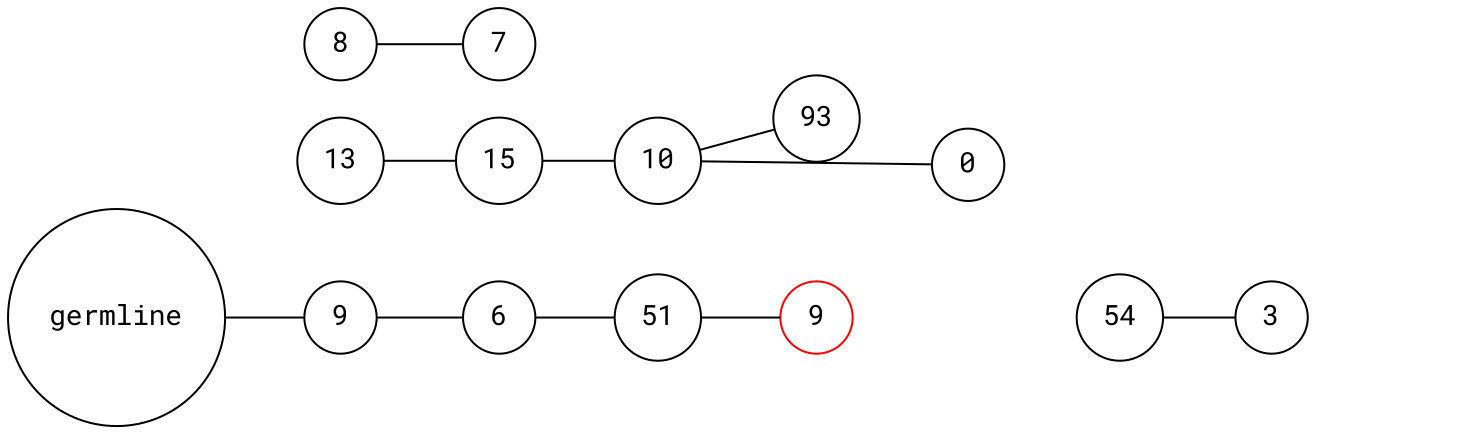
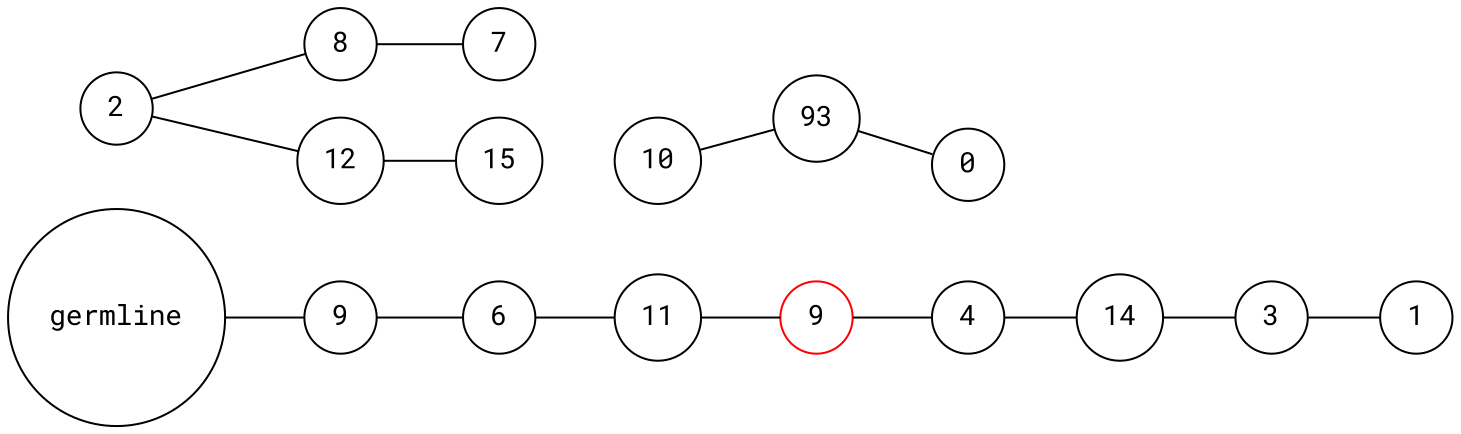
  graph {
    fontname="Roboto Mono"
    rankdir=LR
    splines=line
    node [fontname="Roboto Mono" shape=circle]
    edge [fontname="Roboto Mono"]
    n1 [label=germline]
    n2 [label=9]
    n3 [label=6]
-   n4 [label=51]
+   n4 [label=11]
+   n5 [label=2]
    n6 [label=8]
-   n7 [label=13]
+   n7 [label=12]
    n8 [color=red label=9]
    n9 [label=7]
    n10 [label=15]
    n11 [label=10]
    n12 [label=93]
    n13 [label=0]
-   n15 [label=54]
+   n14 [label=4]
+   n15 [label=14]
    n16 [label=3]
+   n17 [label=1]
    n1 -- n2
    n2 -- n3
    n3 -- n4
    n4 -- n8
+   n5 -- n6
+   n5 -- n7
    n6 -- n9
    n7 -- n10
-   n10 -- n11
+   n8 -- n14
    n11 -- n12
-   n11 -- n13
+   n12 -- n13
+   n14 -- n15
    n15 -- n16
+   n16 -- n17
  }
